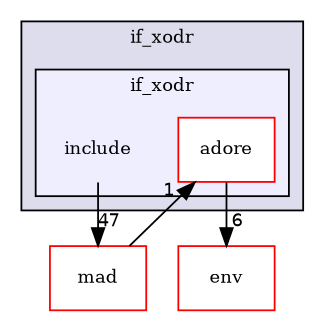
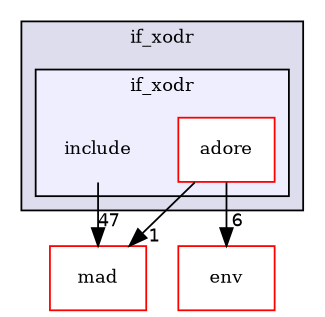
  digraph {
    compound=true
    fontname="DejaVu Serif"
    node [fontname="DejaVu Serif" fontsize=10 shape=box color=red fillcolor=white style=filled]
    edge [fontname="DejaVu Serif" labeldistance=1.5 labelfontname=Helvetica labelfontsize=10]
    n1 [label=include shape=plaintext color="" fillcolor="" style=""]
    n2 [label=adore]
    n3 [label=mad]
    n4 [label=env]
    subgraph cluster_1 {
      bgcolor="#ddddee"
      fontsize=10
      label=if_xodr
      pencolor=black
      subgraph cluster_2 {
        bgcolor="#eeeeff"
        fontsize=10
        label=if_xodr
        pencolor=black
        n1
        n2
      }
    }
    n1 -> n3 [headlabel=47]
-   n3 -> n2 [headlabel=1]
+   n2 -> n3 [headlabel=1]
    n2 -> n4 [headlabel=6]
  }
